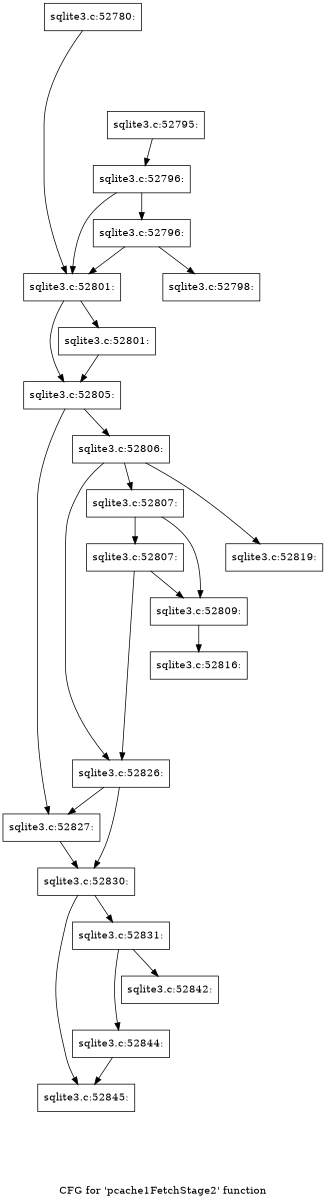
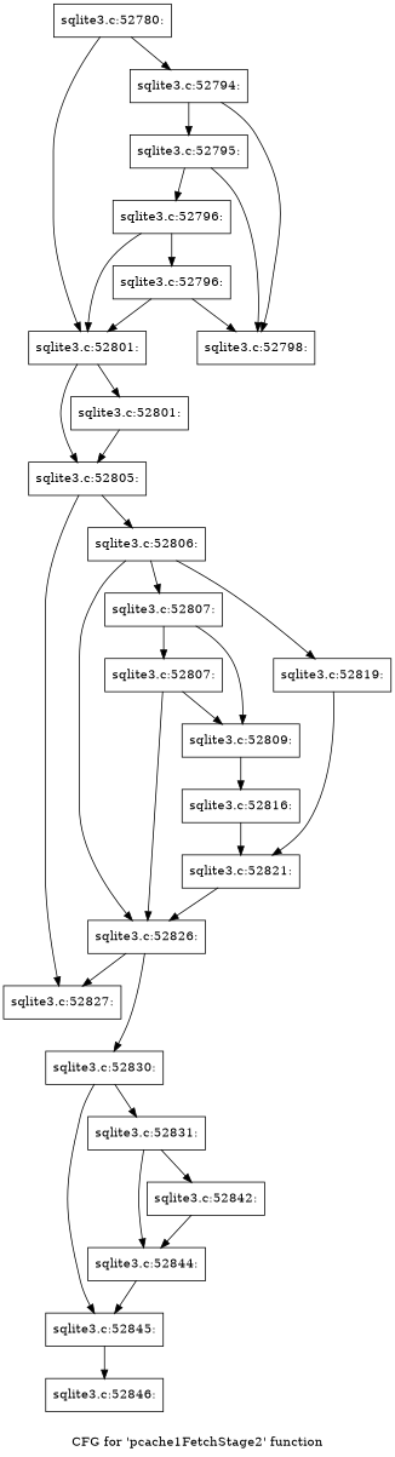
  digraph {
    label="CFG for 'pcache1FetchStage2' function"
    node [shape=record]
    n1 [label="{sqlite3.c:52780:}"]
+   n2 [label="{sqlite3.c:52794:}"]
    n3 [label="{sqlite3.c:52801:}"]
    n4 [label="{sqlite3.c:52798:}"]
    n5 [label="{sqlite3.c:52795:}"]
    n6 [label="{sqlite3.c:52801:}"]
    n7 [label="{sqlite3.c:52805:}"]
    n8 [label="{sqlite3.c:52796:}"]
    n9 [label="{sqlite3.c:52806:}"]
    n10 [label="{sqlite3.c:52827:}"]
+   n11 [label="{sqlite3.c:52846:}"]
    n12 [label="{sqlite3.c:52796:}"]
    n13 [label="{sqlite3.c:52826:}"]
    n14 [label="{sqlite3.c:52807:}"]
    n15 [label="{sqlite3.c:52819:}"]
    n16 [label="{sqlite3.c:52830:}"]
    n17 [label="{sqlite3.c:52809:}"]
    n18 [label="{sqlite3.c:52807:}"]
    n19 [label="{sqlite3.c:52831:}"]
    n20 [label="{sqlite3.c:52845:}"]
    n21 [label="{sqlite3.c:52816:}"]
+   n22 [label="{sqlite3.c:52821:}"]
    n23 [label="{sqlite3.c:52842:}"]
    n24 [label="{sqlite3.c:52844:}"]
+   n1 -> n2
    n1 -> n3
+   n2 -> n4
+   n2 -> n5
    n3 -> n6
    n3 -> n7
+   n5 -> n4
    n5 -> n8
    n6 -> n7
    n7 -> n9
    n7 -> n10
    n8 -> n3
    n8 -> n12
    n9 -> n13
    n9 -> n14
    n9 -> n15
-   n10 -> n16
    n12 -> n3
    n12 -> n4
    n13 -> n10
    n13 -> n16
    n14 -> n17
    n14 -> n18
+   n15 -> n22
    n16 -> n19
    n16 -> n20
    n17 -> n21
    n18 -> n13
    n18 -> n17
    n19 -> n23
    n19 -> n24
+   n20 -> n11
+   n21 -> n22
+   n22 -> n13
+   n23 -> n24
    n24 -> n20
  }
